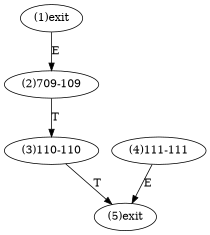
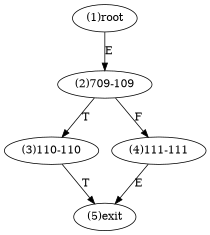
  digraph {
-   n1 [label="(1)exit"]
+   n1 [label="(1)root"]
    n2 [label="(2)709-109"]
    n3 [label="(3)110-110"]
    n4 [label="(4)111-111"]
    n5 [label="(5)exit"]
    n1 -> n2 [label=E]
    n2 -> n3 [label=T]
+   n2 -> n4 [label=F]
    n3 -> n5 [label=T]
    n4 -> n5 [label=E]
  }
